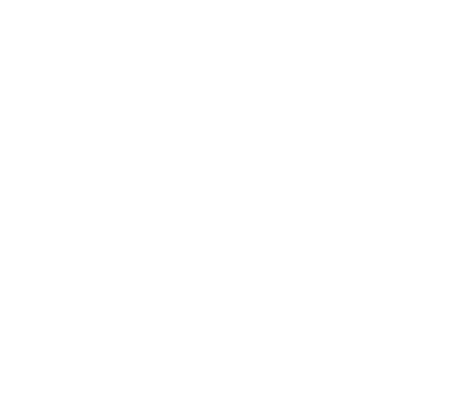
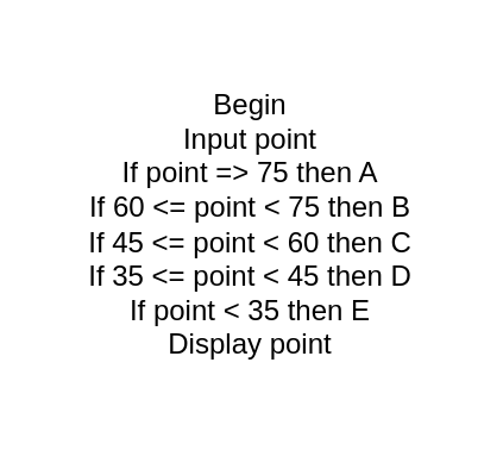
  <mxCell id="0" />
  <mxCell id="1" parent="0" />
+ <mxCell id="2" value="Begin&lt;br&gt;Input point&lt;br&gt;If point =&amp;gt; 75 then A&lt;br&gt;If 60 &amp;lt;= point &amp;lt; 75 then B&lt;br&gt;If 45 &amp;lt;= point &amp;lt; 60 then C&lt;br&gt;If 35 &amp;lt;= point &amp;lt; 45 then D&lt;br&gt;If point &amp;lt; 35 then E&lt;br&gt;Display point&lt;br&gt;" style="text;strokeColor=none;fillColor=none;html=1;align=center;verticalAlign=middle;whiteSpace=wrap;rounded=0;fontSize=16;" vertex="1" parent="1"><mxGeometry x="20" y="20" width="240" height="210" as="geometry" /></mxCell>
